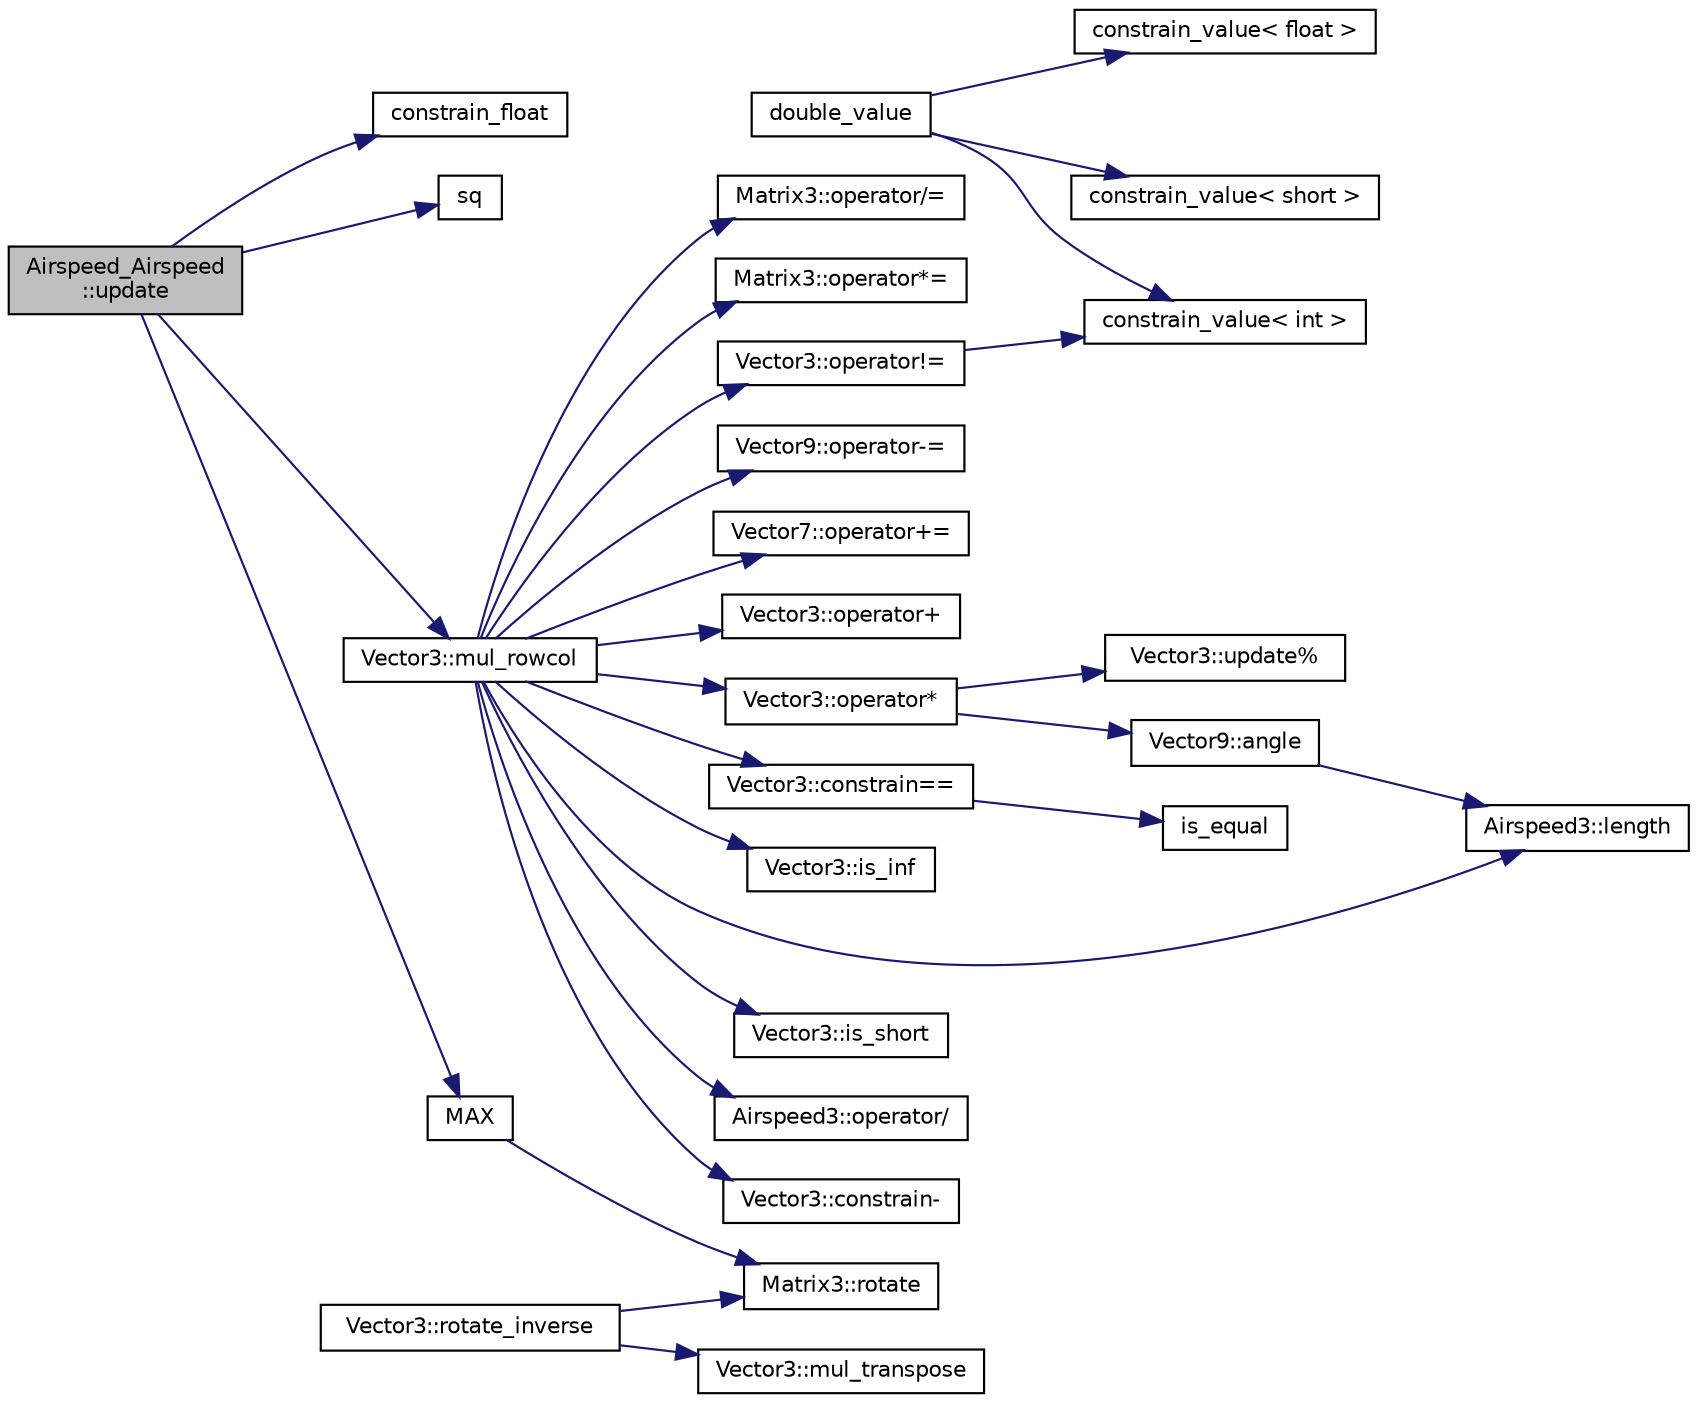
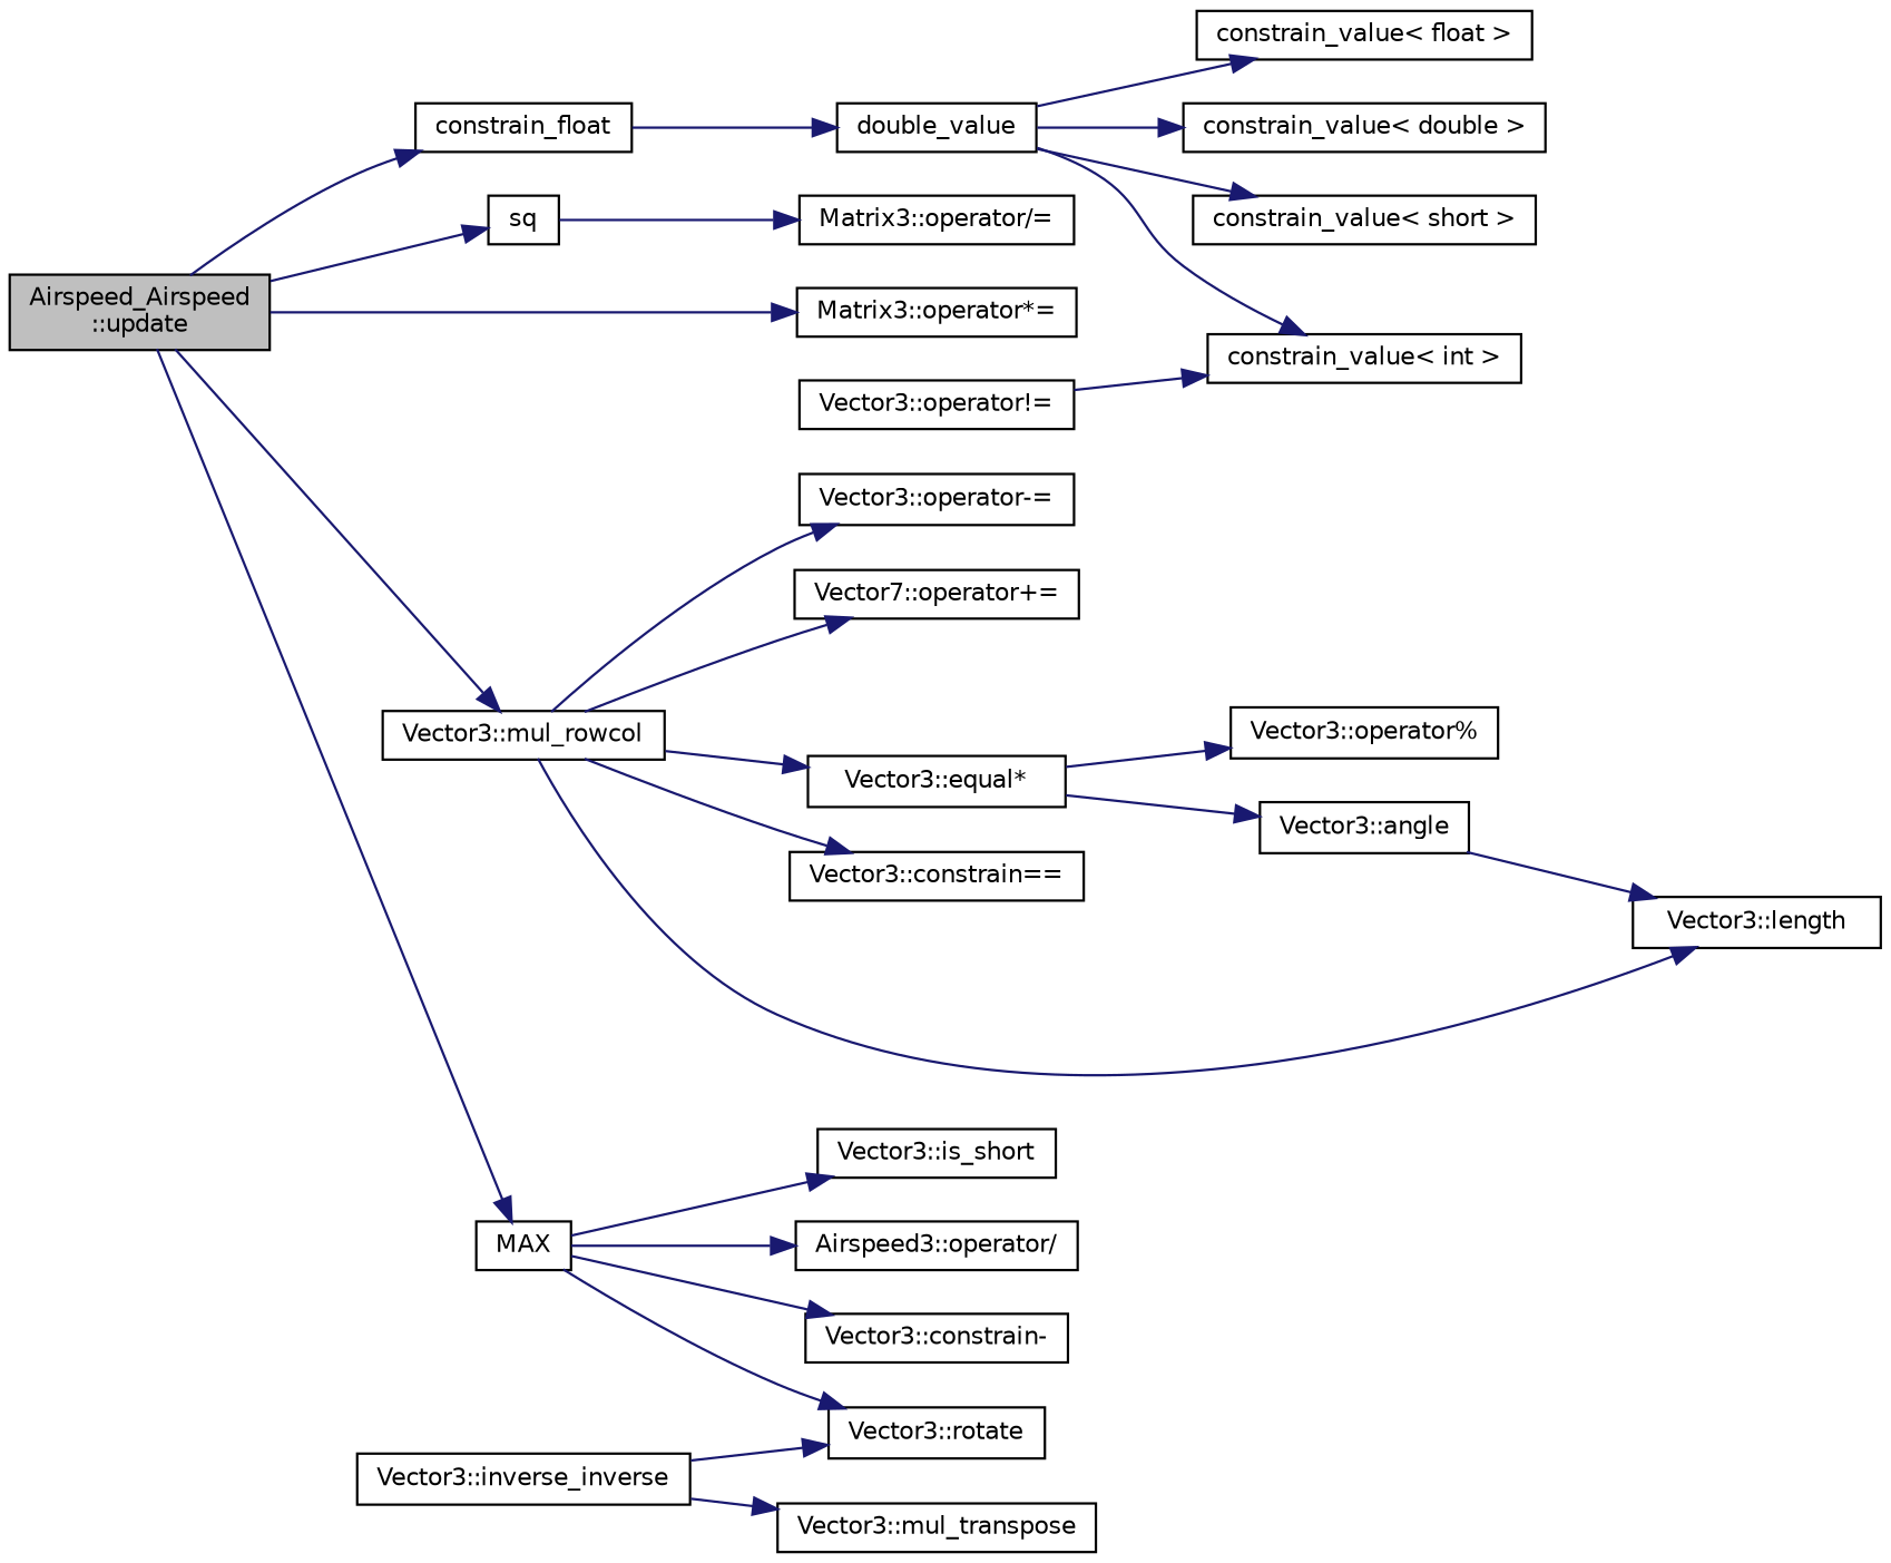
  digraph {
    fontname="DejaVu Sans"
    rankdir=LR
    node [color=black fillcolor=white fontname="DejaVu Sans" fontsize=10 shape=record style=filled]
    edge [color=midnightblue fontname="DejaVu Sans" fontsize=10 labelfontname=Helvetica labelfontsize=10 style=solid]
    n1 [fillcolor=grey75 fontcolor=black height=0.2 label="Airspeed_Airspeed\l::update" width=0.4]
    n2 [height=0.2 label=sq width=0.4]
    n3 [height=0.2 label="Vector3::mul_rowcol" width=0.4]
    n4 [height=0.2 label=MAX width=0.4]
    n5 [height=0.2 label=constrain_float width=0.4]
-   n6 [height=0.2 label="Airspeed3::length" width=0.4]
-   n7 [height=0.2 label="Vector3::operator*" width=0.4]
+   n6 [height=0.2 label="Vector3::length" width=0.4]
+   n7 [height=0.2 label="Vector3::equal*" width=0.4]
    n8 [height=0.2 label="Matrix3::operator*=" width=0.4]
    n9 [height=0.2 label="Matrix3::operator/=" width=0.4]
-   n10 [height=0.2 label="Vector9::operator-=" width=0.4]
+   n10 [height=0.2 label="Vector3::operator-=" width=0.4]
    n11 [height=0.2 label="Vector7::operator+=" width=0.4]
    n12 [height=0.2 label="Airspeed3::operator/" width=0.4]
-   n13 [height=0.2 label="Vector3::operator+" width=0.4]
    n14 [height=0.2 label="Vector3::constrain-" width=0.4]
    n15 [height=0.2 label="Vector3::constrain==" width=0.4]
    n16 [height=0.2 label="Vector3::operator!=" width=0.4]
    n17 [height=0.2 label="Vector3::is_short" width=0.4]
-   n18 [height=0.2 label="Vector3::is_inf" width=0.4]
-   n19 [height=0.2 label="Matrix3::rotate" width=0.4]
+   n19 [height=0.2 label="Vector3::rotate" width=0.4]
    n20 [height=0.2 label=double_value width=0.4]
-   n21 [height=0.2 label="Vector3::rotate_inverse" width=0.4]
+   n21 [height=0.2 label="Vector3::inverse_inverse" width=0.4]
    n22 [height=0.2 label="Vector3::mul_transpose" width=0.4]
-   n23 [height=0.2 label="Vector3::update%" width=0.4]
-   n24 [height=0.2 label="Vector9::angle" width=0.4]
-   n25 [height=0.2 label=is_equal width=0.4]
+   n23 [height=0.2 label="Vector3::operator%" width=0.4]
+   n24 [height=0.2 label="Vector3::angle" width=0.4]
    n26 [height=0.2 label="constrain_value\< int \>" width=0.4]
    n27 [height=0.2 label="constrain_value\< short \>" width=0.4]
    n28 [height=0.2 label="constrain_value\< float \>" width=0.4]
+   n29 [height=0.2 label="constrain_value\< double \>" width=0.4]
    n1 -> n2
    n1 -> n3
    n1 -> n4
    n1 -> n5
    n3 -> n6
    n3 -> n7
-   n3 -> n8
-   n3 -> n9
+   n1 -> n8
+   n2 -> n9
    n3 -> n10
    n3 -> n11
-   n3 -> n12
-   n3 -> n13
-   n3 -> n14
+   n4 -> n12
+   n4 -> n14
    n3 -> n15
-   n3 -> n16
-   n3 -> n17
-   n3 -> n18
+   n4 -> n17
    n4 -> n19
+   n5 -> n20
    n7 -> n23
    n7 -> n24
-   n15 -> n25
    n16 -> n26
    n20 -> n26
    n20 -> n27
    n20 -> n28
+   n20 -> n29
    n21 -> n19
    n21 -> n22
    n24 -> n6
  }
